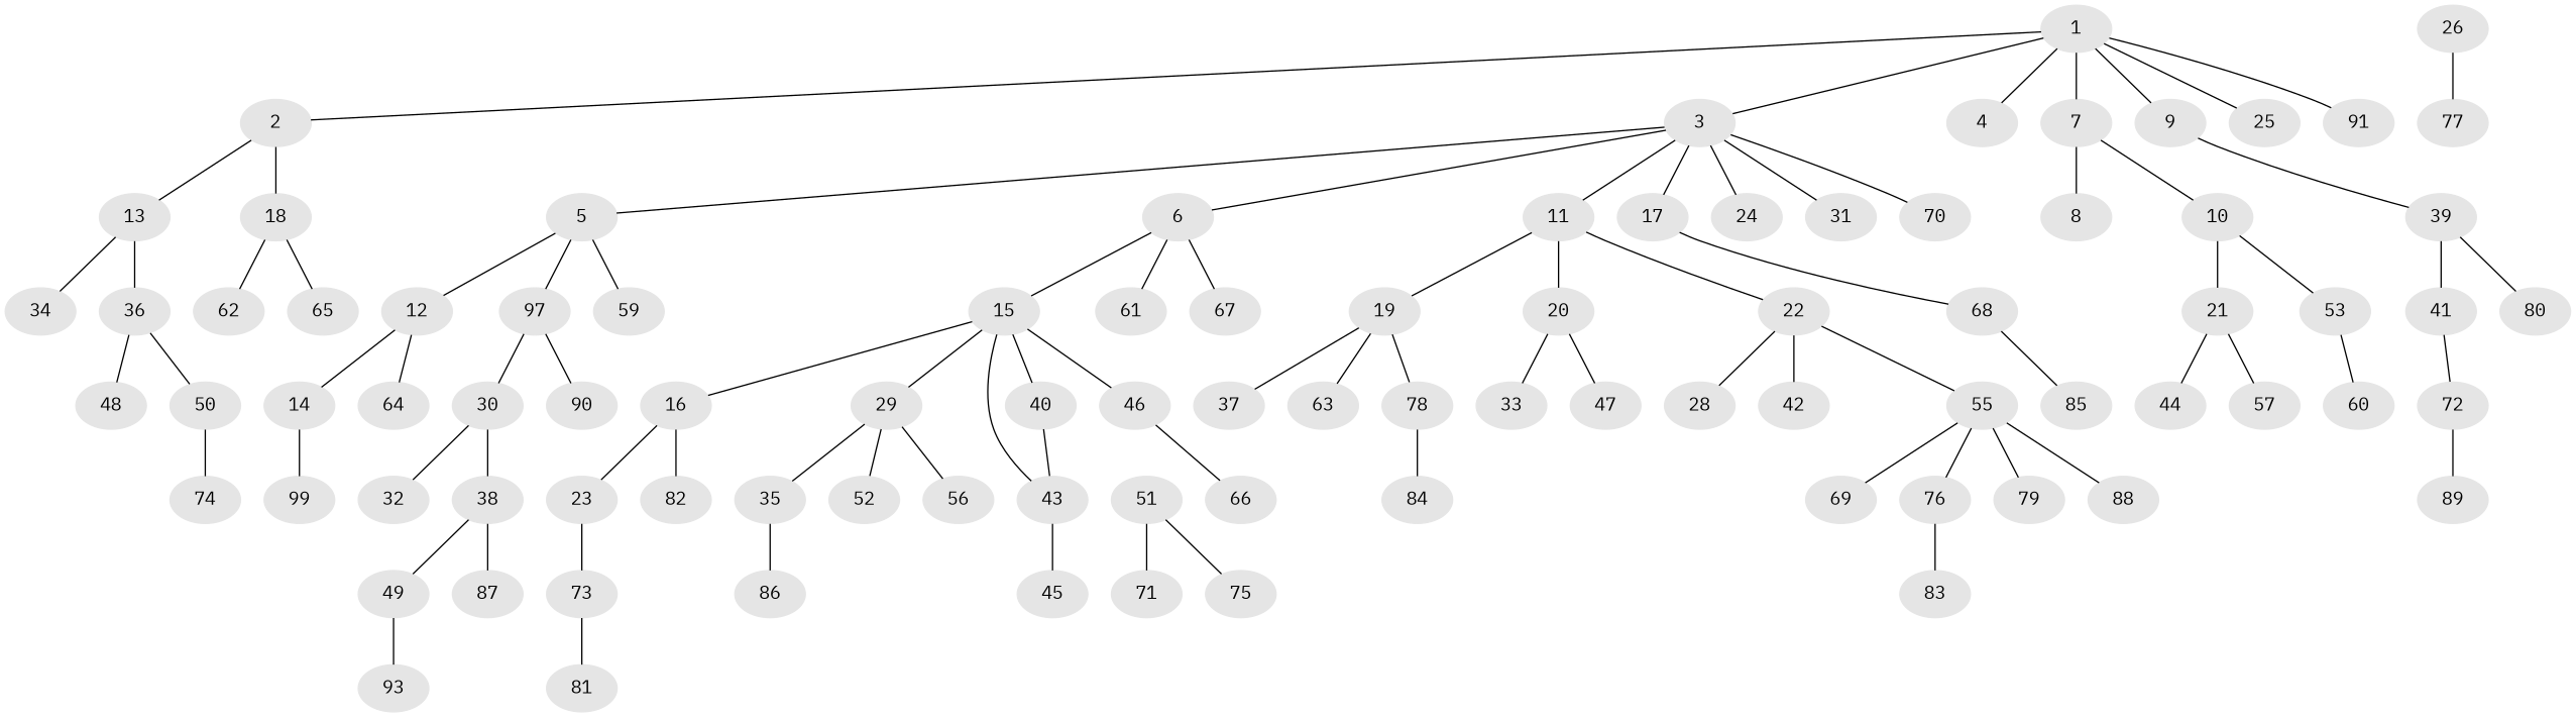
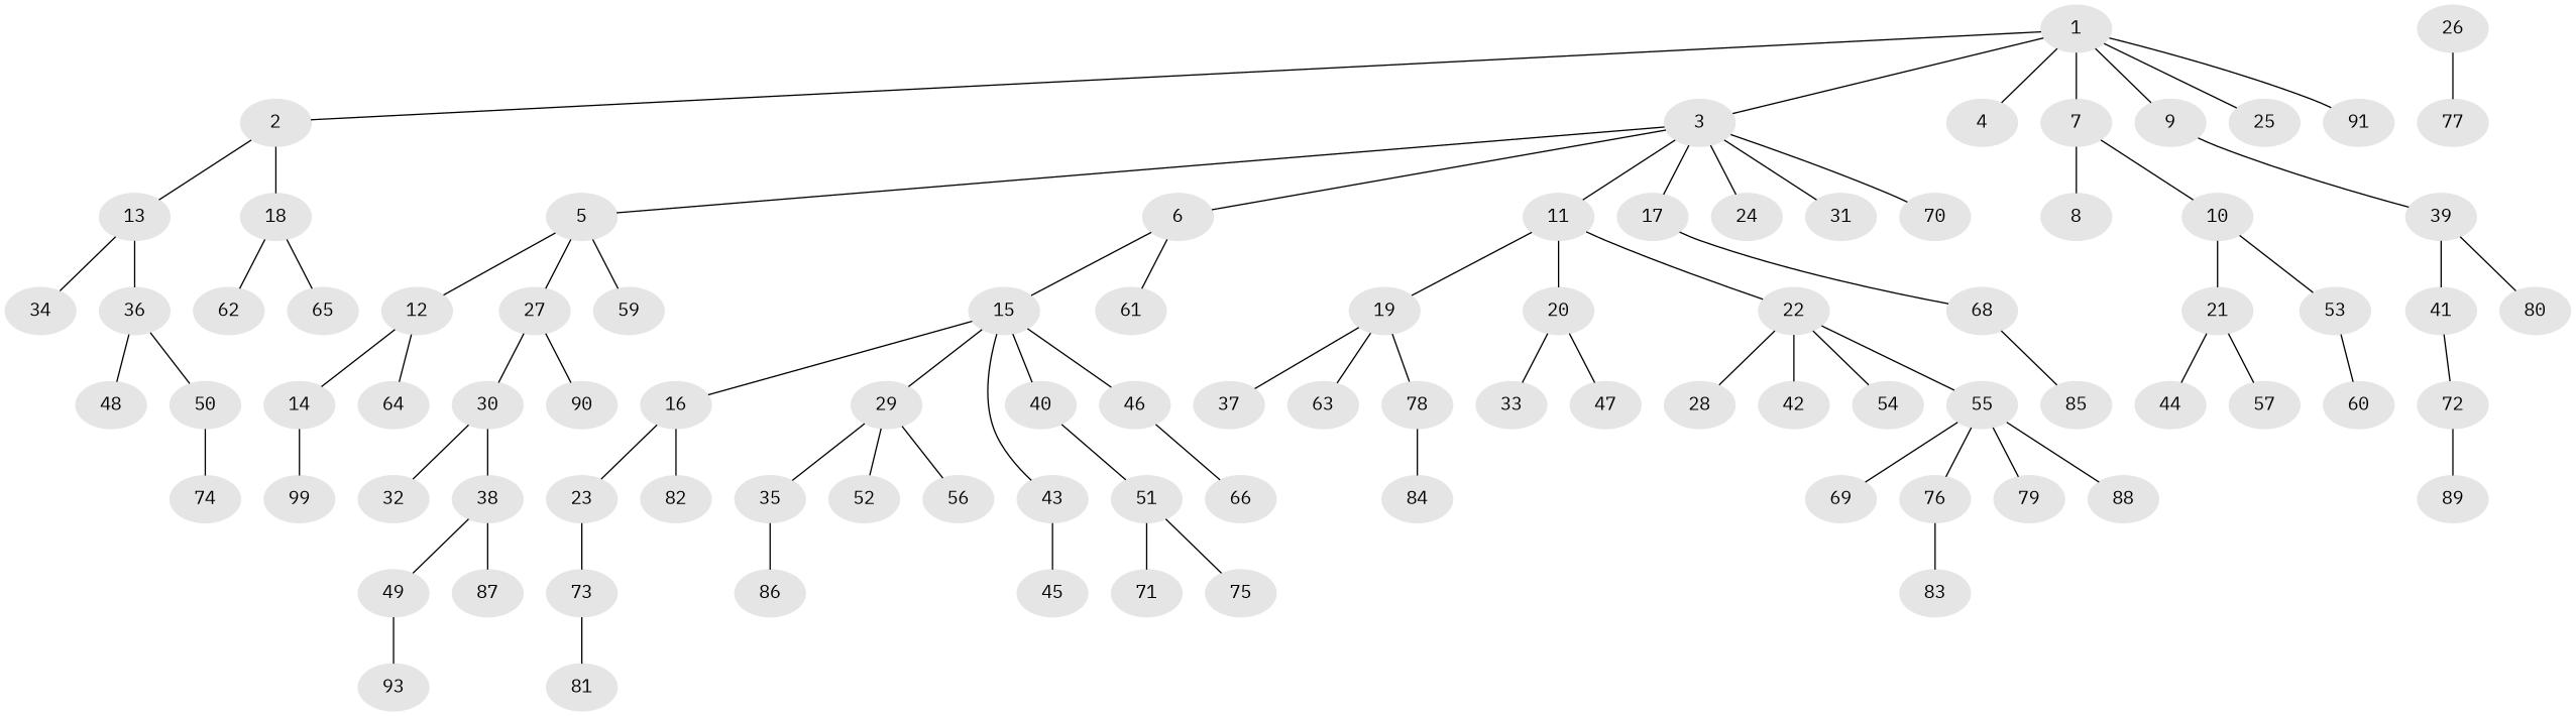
  graph {
    fontname="IBM Plex Mono"
    node [color=gray90 fontname="IBM Plex Mono" style=filled]
    edge [fontname="IBM Plex Mono"]
    1
    2
    3
    4
    7
    9
    25
    91
    13
    18
    5
    6
    11
    17
    24
    31
    70
    8
    10
    39
    34
    36
    62
    65
    26
    77
    12
-   27 [label=97]
+   27
    59
    15
    61
-   67
    19
    20
    22
    68
    14
    64
    30
    90
    16
    29
    40
    43
    46
    21
    53
    41
    80
    44
    57
    60
    37
    63
    78
    33
    47
    28
    42
+   54
    55
    n62 [label=99]
    48
    50
    23
    82
    35
    52
    56
    51
    45
    66
    73
    85
    84
    69
    76
    79
    88
    81
    32
    38
    86
    49
    87
    74
    93
    72
    71
    75
    89
    83
    1 -- 2
    1 -- 3
    1 -- 4
    1 -- 7
    1 -- 9
    1 -- 25
    1 -- 91
    2 -- 13
    2 -- 18
    3 -- 5
    3 -- 6
    3 -- 11
    3 -- 17
    3 -- 24
    3 -- 31
    3 -- 70
    7 -- 8
    7 -- 10
    9 -- 39
    13 -- 34
    13 -- 36
    18 -- 62
    18 -- 65
    5 -- 12
    5 -- 27
    5 -- 59
    6 -- 15
    6 -- 61
-   6 -- 67
    11 -- 19
    11 -- 20
    11 -- 22
    17 -- 68
    10 -- 21
    10 -- 53
    39 -- 41
    39 -- 80
    36 -- 48
    36 -- 50
    26 -- 77
    12 -- 14
    12 -- 64
    27 -- 30
    27 -- 90
    15 -- 16
    15 -- 29
    15 -- 40
    15 -- 43
    15 -- 46
    19 -- 37
    19 -- 63
    19 -- 78
    20 -- 33
    20 -- 47
    22 -- 28
    22 -- 42
+   22 -- 54
    22 -- 55
    68 -- 85
    14 -- n62
    30 -- 32
    30 -- 38
    16 -- 23
    16 -- 82
    29 -- 35
    29 -- 52
    29 -- 56
-   40 -- 43
+   40 -- 51
    43 -- 45
    46 -- 66
    21 -- 44
    21 -- 57
    53 -- 60
    41 -- 72
    78 -- 84
    55 -- 69
    55 -- 76
    55 -- 79
    55 -- 88
    50 -- 74
    23 -- 73
    35 -- 86
    51 -- 71
    51 -- 75
    73 -- 81
    76 -- 83
    38 -- 49
    38 -- 87
    49 -- 93
    72 -- 89
  }
